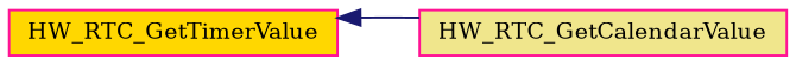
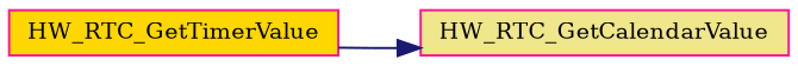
  digraph {
    rankdir=LR
    fontname="DejaVu Serif"
    node [color=deeppink fontname="DejaVu Serif" fontsize=10 shape=record style=filled]
    n1 [fillcolor=gold fontcolor=black height=0.2 label=HW_RTC_GetTimerValue width=0.4]
    n2 [fillcolor=khaki height=0.2 label=HW_RTC_GetCalendarValue width=0.4]
-   n2 -> n1 [color=midnightblue fontname="DejaVu Serif" fontsize=10 labelfontname=Helvetica labelfontsize=10 style=solid]
+   n1 -> n2 [color=midnightblue fontname="DejaVu Serif" fontsize=10 labelfontname=Helvetica labelfontsize=10 style=solid]
  }
